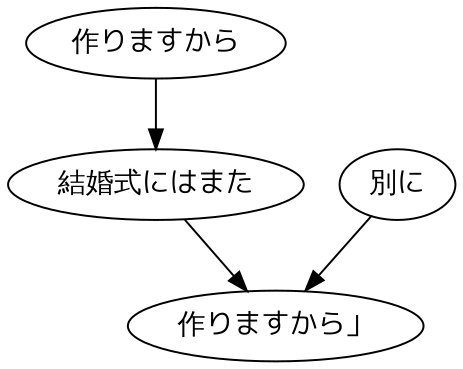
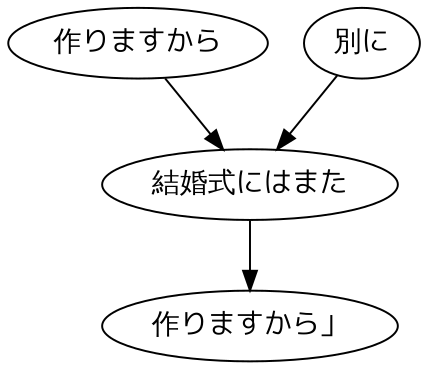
  digraph {
    fontname="Liberation Mono"
    node [fontname="Liberation Mono"]
    edge [fontname="Liberation Mono"]
    n1 [label="作りますから"]
    n2 [label="結婚式にはまた"]
    n3 [label="作りますから」"]
    n4 [label="別に"]
    n1 -> n2
    n2 -> n3
-   n4 -> n3
+   n4 -> n2
  }
